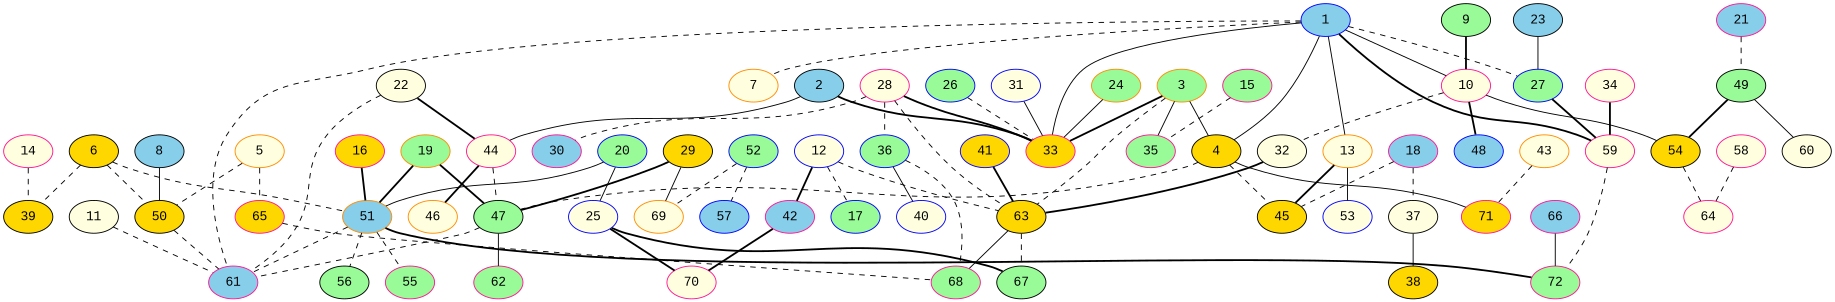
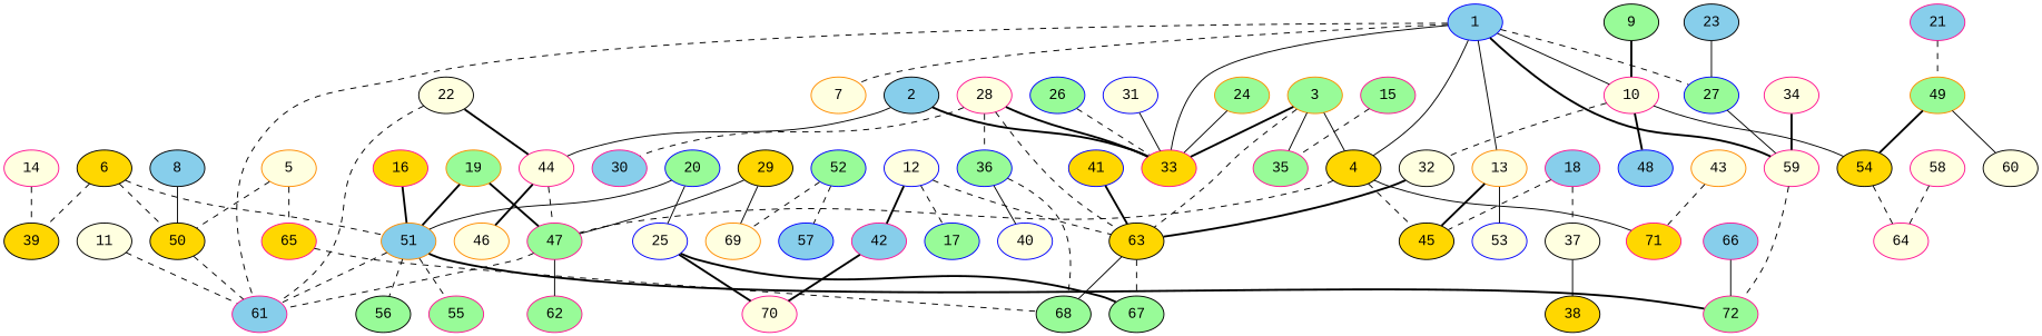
  graph {
    fontname="Liberation Mono"
    node [color=deeppink fillcolor=lightyellow fontname="Liberation Mono" style=filled]
    edge [fontname="Liberation Mono" style=dashed weight=1.0]
    1 [color=blue fillcolor=skyblue]
    4 [color=black fillcolor=gold]
    7 [color=darkorange]
    10
    13 [color=darkorange]
    27 [color=blue fillcolor=palegreen]
    33 [fillcolor=gold]
    59
    61 [fillcolor=skyblue]
    45 [color=black fillcolor=gold]
-   47 [color=black fillcolor=palegreen]
+   47 [fillcolor=palegreen]
    71 [fillcolor=gold]
    32 [color=black]
    48 [color=blue fillcolor=skyblue]
    54 [color=black fillcolor=gold]
    53 [color=blue]
    72 [fillcolor=palegreen]
    2 [color=black fillcolor=skyblue]
    44
    46 [color=darkorange]
    3 [color=darkorange fillcolor=palegreen]
    35 [fillcolor=palegreen]
    63 [color=black fillcolor=gold]
    67 [color=black fillcolor=palegreen]
-   68 [fillcolor=palegreen]
+   68 [color=black fillcolor=palegreen]
    62 [fillcolor=palegreen]
    5 [color=darkorange]
    50 [color=black fillcolor=gold]
    65 [fillcolor=gold]
    6 [color=black fillcolor=gold]
    39 [color=black fillcolor=gold]
    51 [color=darkorange fillcolor=skyblue]
    55 [fillcolor=palegreen]
    56 [color=black fillcolor=palegreen]
    8 [color=black fillcolor=skyblue]
    9 [color=black fillcolor=palegreen]
    64
    11 [color=black]
    12 [color=blue]
    17 [color=blue fillcolor=palegreen]
    42 [fillcolor=skyblue]
    70
    14
    15 [fillcolor=palegreen]
    16 [fillcolor=gold]
    18 [fillcolor=skyblue]
    37 [color=black]
    38 [color=black fillcolor=gold]
    19 [color=darkorange fillcolor=palegreen]
    20 [color=blue fillcolor=palegreen]
    25 [color=blue]
    21 [fillcolor=skyblue]
-   49 [color=black fillcolor=palegreen]
+   49 [color=darkorange fillcolor=palegreen]
    60 [color=black]
    22 [color=black]
    23 [color=black fillcolor=skyblue]
    24 [color=darkorange fillcolor=palegreen]
    26 [color=blue fillcolor=palegreen]
    28
    30 [fillcolor=skyblue]
    36 [color=blue fillcolor=palegreen]
    40 [color=blue]
    29 [color=black fillcolor=gold]
    69 [color=darkorange]
    31 [color=blue]
    34
    41 [color=blue fillcolor=gold]
    43 [color=darkorange]
    52 [color=blue fillcolor=palegreen]
    57 [color=blue fillcolor=skyblue]
    58
    66 [fillcolor=skyblue]
    1 -- 4 [style=solid]
    1 -- 7
    1 -- 10 [style=solid]
    1 -- 13 [style=solid]
    1 -- 27
    1 -- 33 [style=solid]
    1 -- 59 [style=bold]
    1 -- 61
    4 -- 45
    4 -- 47
    4 -- 71 [style=solid]
    10 -- 32
    10 -- 48 [style=bold]
    10 -- 54 [style=solid]
    13 -- 45 [style=bold]
    13 -- 53 [style=solid]
-   27 -- 59 [style=bold]
+   27 -- 59 [style=solid]
    59 -- 72
    47 -- 61
    47 -- 62 [style=solid]
    32 -- 63 [style=bold]
    54 -- 64
    2 -- 33 [style=bold]
    2 -- 44 [style=solid]
    44 -- 47
    44 -- 46 [style=bold]
    3 -- 4 [style=solid]
    3 -- 33 [style=bold]
    3 -- 35 [style=solid]
    3 -- 63
    63 -- 67
    63 -- 68 [style=solid]
    5 -- 50
    5 -- 65
    50 -- 61
    65 -- 68
    6 -- 50
    6 -- 39
    6 -- 51
    51 -- 61
    51 -- 72 [style=bold]
    51 -- 55
    51 -- 56
    8 -- 50 [style=solid]
    9 -- 10 [style=bold]
    11 -- 61
    12 -- 63
    12 -- 17
    12 -- 42 [style=bold]
    42 -- 70 [style=bold]
    14 -- 39
    15 -- 35
    16 -- 51 [style=bold]
    18 -- 45
    18 -- 37
    37 -- 38 [style=solid]
    19 -- 47 [style=bold]
    19 -- 51 [style=bold]
    20 -- 51 [style=solid]
    20 -- 25 [style=solid]
    25 -- 67 [style=bold]
    25 -- 70 [style=bold]
    21 -- 49
    49 -- 54 [style=bold]
    49 -- 60 [style=solid]
    22 -- 61
    22 -- 44 [style=bold]
    23 -- 27 [style=solid]
    24 -- 33 [style=solid]
    26 -- 33
    28 -- 33 [style=bold]
    28 -- 63
    28 -- 30
    28 -- 36
    36 -- 68
    36 -- 40 [style=solid]
-   29 -- 47 [style=bold]
+   29 -- 47 [style=solid]
    29 -- 69 [style=solid]
    31 -- 33 [style=solid]
    34 -- 59 [style=bold]
    41 -- 63 [style=bold]
    43 -- 71
    52 -- 69
    52 -- 57
    58 -- 64
    66 -- 72 [style=solid]
  }
